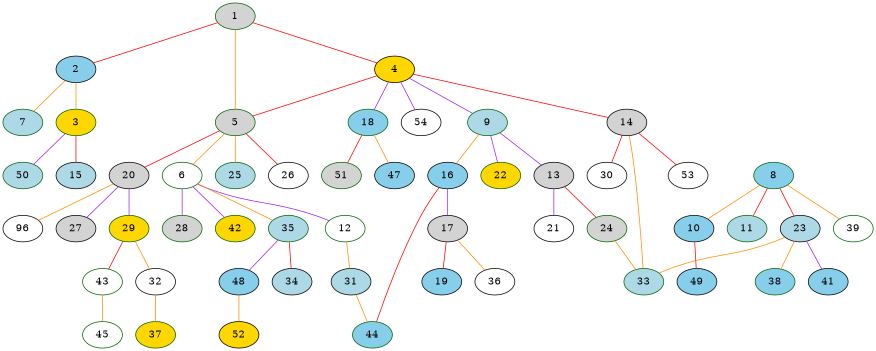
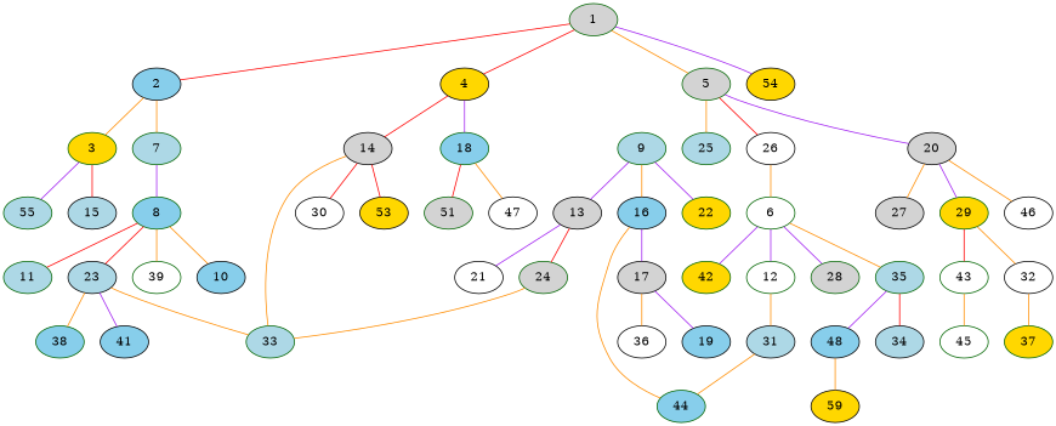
  graph {
    fontname="DejaVu Serif"
    node [color=black fillcolor=skyblue fontname="DejaVu Serif" style=filled]
    edge [color=darkorange fontname="DejaVu Serif"]
    1 [color=darkgreen fillcolor=lightgrey]
    2
    4 [fillcolor=gold]
    5 [color=darkgreen fillcolor=lightgrey]
-   54 [fillcolor=white]
+   54 [fillcolor=gold]
    3 [color=darkgreen fillcolor=gold]
    7 [color=darkgreen fillcolor=lightblue]
    9 [color=darkgreen fillcolor=lightblue]
    14 [fillcolor=lightgrey]
    18 [color=darkgreen]
    6 [color=darkgreen fillcolor=white]
    20 [fillcolor=lightgrey]
    25 [color=darkgreen fillcolor=lightblue]
    26 [fillcolor=white]
    15 [fillcolor=lightblue]
-   50 [color=darkgreen fillcolor=lightblue]
+   50 [color=darkgreen fillcolor=lightblue label=55]
    8 [color=darkgreen]
    13 [fillcolor=lightgrey]
    16
    22 [color=darkgreen fillcolor=gold]
    30 [fillcolor=white]
    33 [color=darkgreen fillcolor=lightblue]
-   53 [fillcolor=white]
-   47
+   53 [fillcolor=gold]
+   47 [fillcolor=white]
    51 [color=darkgreen fillcolor=lightgrey]
    12 [color=darkgreen fillcolor=white]
    28 [color=darkgreen fillcolor=lightgrey]
    35 [color=darkgreen fillcolor=lightblue]
    42 [color=darkgreen fillcolor=gold]
    27 [fillcolor=lightgrey]
    29 [color=darkgreen fillcolor=gold]
-   46 [fillcolor=white label=96]
+   46 [fillcolor=white]
    31 [fillcolor=lightblue]
    34 [fillcolor=lightblue]
    48
    10
    11 [color=darkgreen fillcolor=lightblue]
    23 [fillcolor=lightblue]
    39 [color=darkgreen fillcolor=white]
-   49
    38 [color=darkgreen]
    41
    21 [fillcolor=white]
    24 [color=darkgreen fillcolor=lightgrey]
    17 [fillcolor=lightgrey]
    44 [color=darkgreen]
    19
    36 [fillcolor=white]
    32 [fillcolor=white]
    43 [color=darkgreen fillcolor=white]
    37 [color=darkgreen fillcolor=gold]
    45 [color=darkgreen fillcolor=white]
-   52 [fillcolor=gold]
+   52 [fillcolor=gold label=59]
    1 -- 2 [color=red]
    1 -- 4 [color=red]
    1 -- 5
-   4 -- 54 [color=purple]
+   1 -- 54 [color=purple]
    2 -- 3
    2 -- 7
-   4 -- 5 [color=red]
-   4 -- 9 [color=purple]
    4 -- 14 [color=red]
    4 -- 18 [color=purple]
-   5 -- 6
-   5 -- 20 [color=red]
+   26 -- 6
+   5 -- 20 [color=purple]
    5 -- 25
    5 -- 26 [color=red]
    3 -- 15 [color=red]
    3 -- 50 [color=purple]
+   7 -- 8 [color=purple]
    9 -- 13 [color=purple]
    9 -- 16
    9 -- 22 [color=purple]
    14 -- 30 [color=red]
    14 -- 33
    14 -- 53 [color=red]
    18 -- 47
    18 -- 51 [color=red]
    6 -- 12 [color=purple]
    6 -- 28 [color=purple]
    6 -- 35
    6 -- 42 [color=purple]
-   20 -- 27 [color=purple]
+   20 -- 27
    20 -- 29 [color=purple]
    20 -- 46
    8 -- 10
    8 -- 11 [color=red]
    8 -- 23 [color=red]
    8 -- 39
    13 -- 21 [color=purple]
    13 -- 24 [color=red]
    16 -- 17 [color=purple]
-   16 -- 44 [color=red]
+   16 -- 44
    12 -- 31
    35 -- 34 [color=red]
    35 -- 48 [color=purple]
    29 -- 32
    29 -- 43 [color=red]
    31 -- 44
    48 -- 52
-   10 -- 49 [color=red]
    23 -- 33
    23 -- 38
    23 -- 41 [color=purple]
    24 -- 33
-   17 -- 19 [color=red]
+   17 -- 19 [color=purple]
    17 -- 36
    32 -- 37
    43 -- 45
  }
